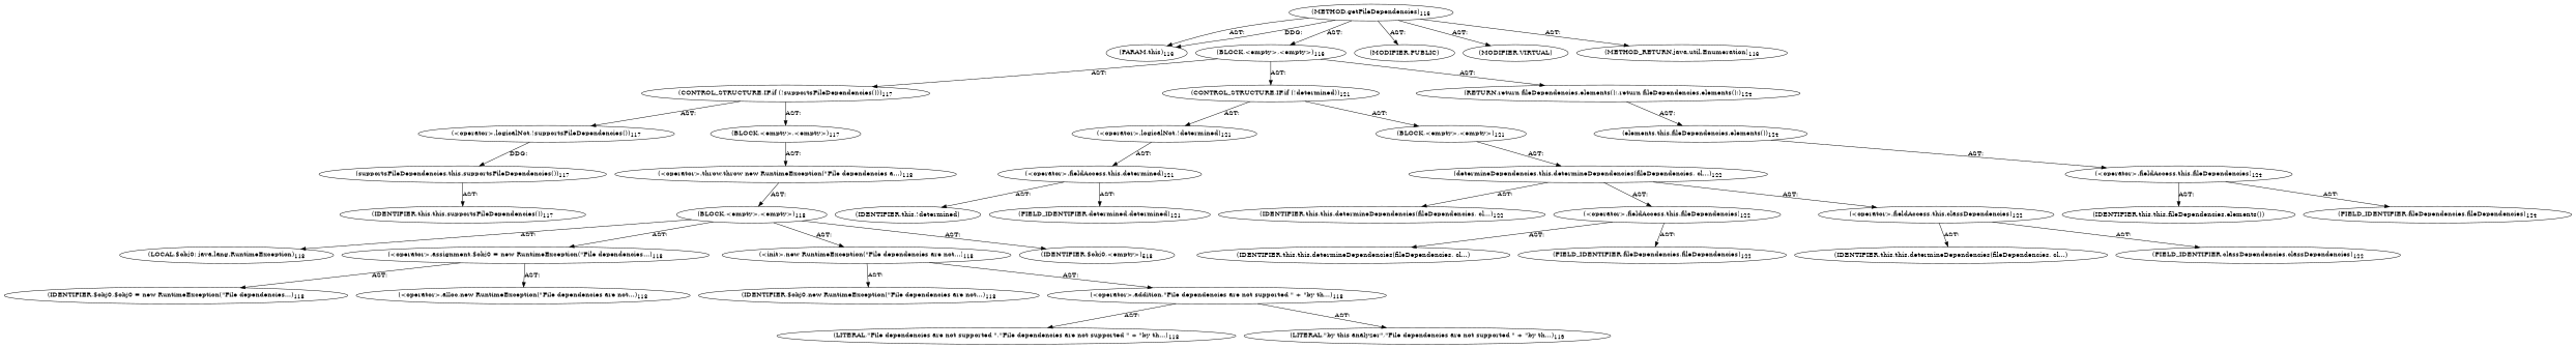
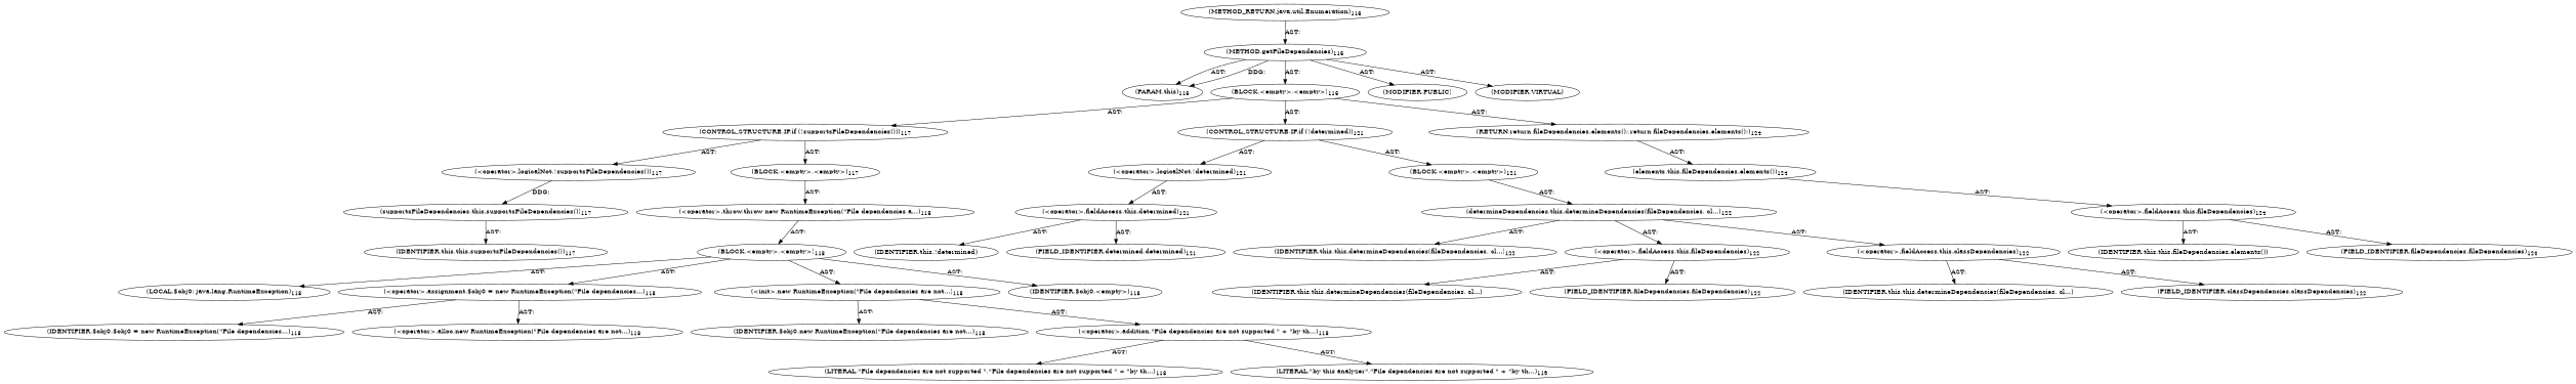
  digraph {
    n1 [label=<(METHOD,getFileDependencies)<SUB>116</SUB>>]
    n2 [label=<(PARAM,this)<SUB>116</SUB>>]
    n3 [label=<(BLOCK,&lt;empty&gt;,&lt;empty&gt;)<SUB>116</SUB>>]
    n4 [label=<(MODIFIER,PUBLIC)>]
    n5 [label=<(MODIFIER,VIRTUAL)>]
    n6 [label=<(METHOD_RETURN,java.util.Enumeration)<SUB>116</SUB>>]
    n7 [label=<(CONTROL_STRUCTURE,IF,if (!supportsFileDependencies()))<SUB>117</SUB>>]
    n8 [label=<(CONTROL_STRUCTURE,IF,if (!determined))<SUB>121</SUB>>]
    n9 [label=<(RETURN,return fileDependencies.elements();,return fileDependencies.elements();)<SUB>124</SUB>>]
    n10 [label=<(&lt;operator&gt;.logicalNot,!supportsFileDependencies())<SUB>117</SUB>>]
    n11 [label=<(BLOCK,&lt;empty&gt;,&lt;empty&gt;)<SUB>117</SUB>>]
    n12 [label=<(&lt;operator&gt;.logicalNot,!determined)<SUB>121</SUB>>]
    n13 [label=<(BLOCK,&lt;empty&gt;,&lt;empty&gt;)<SUB>121</SUB>>]
    n14 [label=<(elements,this.fileDependencies.elements())<SUB>124</SUB>>]
    n15 [label=<(supportsFileDependencies,this.supportsFileDependencies())<SUB>117</SUB>>]
    n16 [label=<(&lt;operator&gt;.throw,throw new RuntimeException(&quot;File dependencies a...)<SUB>118</SUB>>]
    n17 [label=<(IDENTIFIER,this,this.supportsFileDependencies())<SUB>117</SUB>>]
    n18 [label=<(BLOCK,&lt;empty&gt;,&lt;empty&gt;)<SUB>118</SUB>>]
    n19 [label=<(LOCAL,$obj0: java.lang.RuntimeException)<SUB>118</SUB>>]
    n20 [label=<(&lt;operator&gt;.assignment,$obj0 = new RuntimeException(&quot;File dependencies...)<SUB>118</SUB>>]
    n21 [label=<(&lt;init&gt;,new RuntimeException(&quot;File dependencies are not...)<SUB>118</SUB>>]
-   n22 [label=<(IDENTIFIER,$obj0,&lt;empty&gt;)<SUB>518</SUB>>]
+   n22 [label=<(IDENTIFIER,$obj0,&lt;empty&gt;)<SUB>118</SUB>>]
    n23 [label=<(IDENTIFIER,$obj0,$obj0 = new RuntimeException(&quot;File dependencies...)<SUB>118</SUB>>]
    n24 [label=<(&lt;operator&gt;.alloc,new RuntimeException(&quot;File dependencies are not...)<SUB>118</SUB>>]
    n25 [label=<(IDENTIFIER,$obj0,new RuntimeException(&quot;File dependencies are not...)<SUB>118</SUB>>]
    n26 [label=<(&lt;operator&gt;.addition,&quot;File dependencies are not supported &quot; + &quot;by th...)<SUB>118</SUB>>]
    n27 [label=<(LITERAL,&quot;File dependencies are not supported &quot;,&quot;File dependencies are not supported &quot; + &quot;by th...)<SUB>118</SUB>>]
    n28 [label=<(LITERAL,&quot;by this analyzer&quot;,&quot;File dependencies are not supported &quot; + &quot;by th...)<SUB>119</SUB>>]
    n29 [label=<(&lt;operator&gt;.fieldAccess,this.determined)<SUB>121</SUB>>]
    n30 [label=<(determineDependencies,this.determineDependencies(fileDependencies, cl...)<SUB>122</SUB>>]
    n31 [label=<(IDENTIFIER,this,!determined)>]
    n32 [label=<(FIELD_IDENTIFIER,determined,determined)<SUB>121</SUB>>]
    n33 [label=<(IDENTIFIER,this,this.determineDependencies(fileDependencies, cl...)<SUB>122</SUB>>]
    n34 [label=<(&lt;operator&gt;.fieldAccess,this.fileDependencies)<SUB>122</SUB>>]
    n35 [label=<(&lt;operator&gt;.fieldAccess,this.classDependencies)<SUB>122</SUB>>]
    n36 [label=<(IDENTIFIER,this,this.determineDependencies(fileDependencies, cl...)>]
    n37 [label=<(FIELD_IDENTIFIER,fileDependencies,fileDependencies)<SUB>122</SUB>>]
    n38 [label=<(IDENTIFIER,this,this.determineDependencies(fileDependencies, cl...)>]
    n39 [label=<(FIELD_IDENTIFIER,classDependencies,classDependencies)<SUB>122</SUB>>]
    n40 [label=<(&lt;operator&gt;.fieldAccess,this.fileDependencies)<SUB>124</SUB>>]
    n41 [label=<(IDENTIFIER,this,this.fileDependencies.elements())>]
    n42 [label=<(FIELD_IDENTIFIER,fileDependencies,fileDependencies)<SUB>124</SUB>>]
    n1 -> n2 [label="AST: "]
    n1 -> n2 [label="DDG: "]
    n1 -> n3 [label="AST: "]
    n1 -> n4 [label="AST: "]
    n1 -> n5 [label="AST: "]
-   n1 -> n6 [label="AST: "]
+   n6 -> n1 [label="AST: "]
    n3 -> n7 [label="AST: "]
    n3 -> n8 [label="AST: "]
    n3 -> n9 [label="AST: "]
    n7 -> n10 [label="AST: "]
    n7 -> n11 [label="AST: "]
    n8 -> n12 [label="AST: "]
    n8 -> n13 [label="AST: "]
    n9 -> n14 [label="AST: "]
    n10 -> n15 [label="DDG: "]
    n11 -> n16 [label="AST: "]
    n12 -> n29 [label="AST: "]
    n13 -> n30 [label="AST: "]
    n14 -> n40 [label="AST: "]
    n15 -> n17 [label="AST: "]
    n16 -> n18 [label="AST: "]
    n18 -> n19 [label="AST: "]
    n18 -> n20 [label="AST: "]
    n18 -> n21 [label="AST: "]
    n18 -> n22 [label="AST: "]
    n20 -> n23 [label="AST: "]
    n20 -> n24 [label="AST: "]
    n21 -> n25 [label="AST: "]
    n21 -> n26 [label="AST: "]
    n26 -> n27 [label="AST: "]
    n26 -> n28 [label="AST: "]
    n29 -> n31 [label="AST: "]
    n29 -> n32 [label="AST: "]
    n30 -> n33 [label="AST: "]
    n30 -> n34 [label="AST: "]
    n30 -> n35 [label="AST: "]
    n34 -> n36 [label="AST: "]
    n34 -> n37 [label="AST: "]
    n35 -> n38 [label="AST: "]
    n35 -> n39 [label="AST: "]
    n40 -> n41 [label="AST: "]
    n40 -> n42 [label="AST: "]
  }
